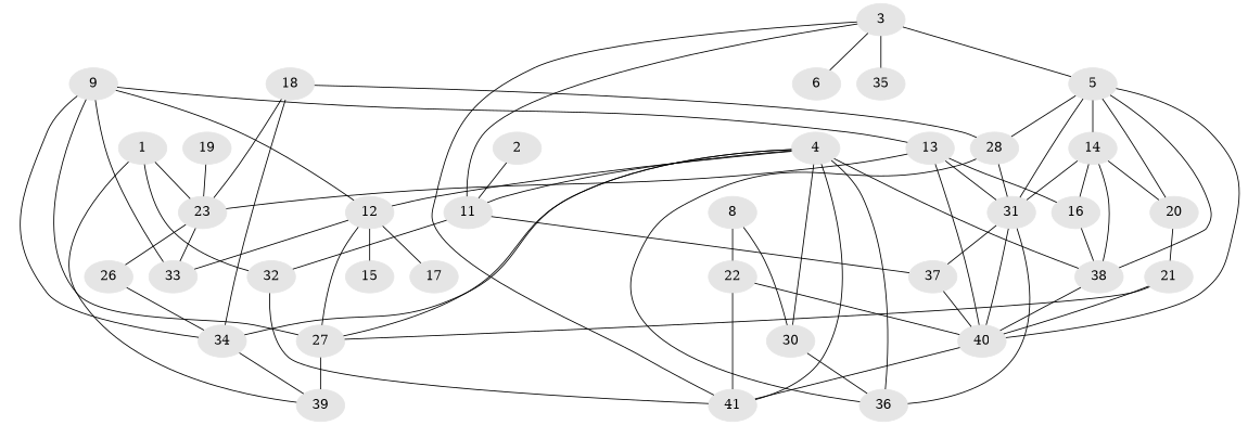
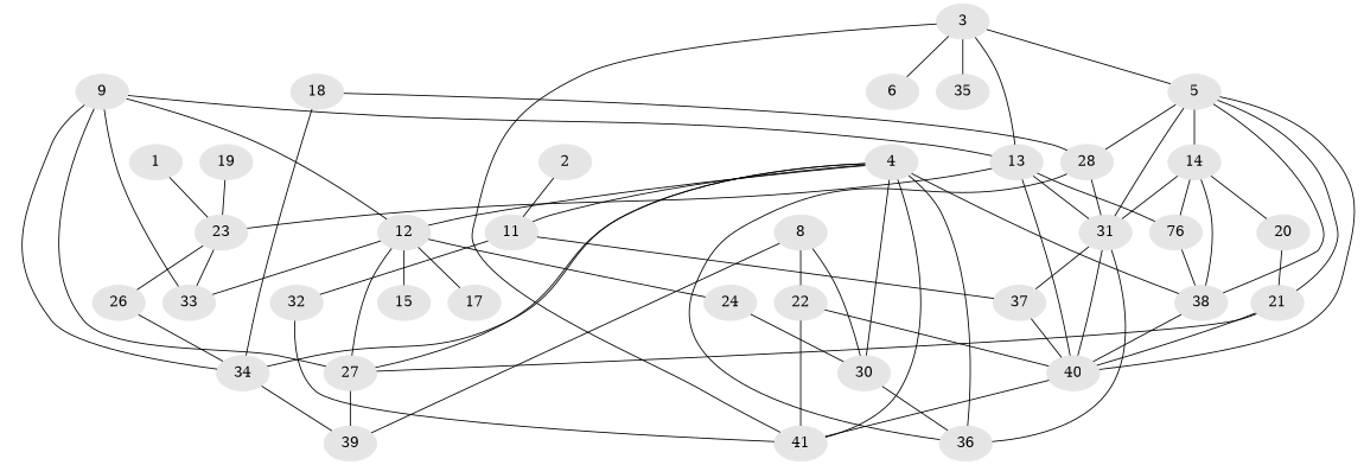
  graph {
    node [color=gray90 style=filled]
    edge [weight=1.0]
    1
    23
    32
    33
    26
    41
    2
    11
    37
    3
    5
    6
    13
    35
    38
    14
    21
    28
    31
    40
-   16
+   16 [label=76]
    4
    12
    27
    30
    34
    36
    15
    17
+   24
    39
    20
    8
    22
    9
    18
    19
    1 -- 23
-   1 -- 32
    23 -- 33
    23 -- 26
    32 -- 41
    26 -- 34
    2 -- 11
    11 -- 32
    11 -- 37
    37 -- 40
    3 -- 41
    3 -- 5 [weight=2.0]
    3 -- 6
-   3 -- 11
+   3 -- 13
    3 -- 35
    5 -- 38
    5 -- 14
-   5 -- 20
+   5 -- 21
    5 -- 28
    5 -- 31
    5 -- 40
    13 -- 23
    13 -- 31
    13 -- 40 [weight=2.0]
    13 -- 16
    38 -- 40
    14 -- 38
    14 -- 31 [weight=2.0]
    14 -- 16 [weight=2.0]
    14 -- 20
    21 -- 40
    21 -- 27
    28 -- 31
    28 -- 36
    31 -- 37
    31 -- 40
    31 -- 36 [weight=2.0]
    40 -- 41
    16 -- 38
    4 -- 41
    4 -- 11
    4 -- 38 [weight=2.0]
    4 -- 12
    4 -- 27
    4 -- 30
    4 -- 34
    4 -- 36
    12 -- 33
    12 -- 27
    12 -- 15
    12 -- 17
+   12 -- 24
    27 -- 39 [weight=2.0]
    30 -- 36
    34 -- 39
+   24 -- 30
    20 -- 21
    8 -- 30
-   1 -- 39
+   8 -- 39
    8 -- 22
    22 -- 41
    22 -- 40
    9 -- 33
    9 -- 13
    9 -- 12
    9 -- 27
    9 -- 34
-   18 -- 23
    18 -- 28
    18 -- 34
    19 -- 23
  }
